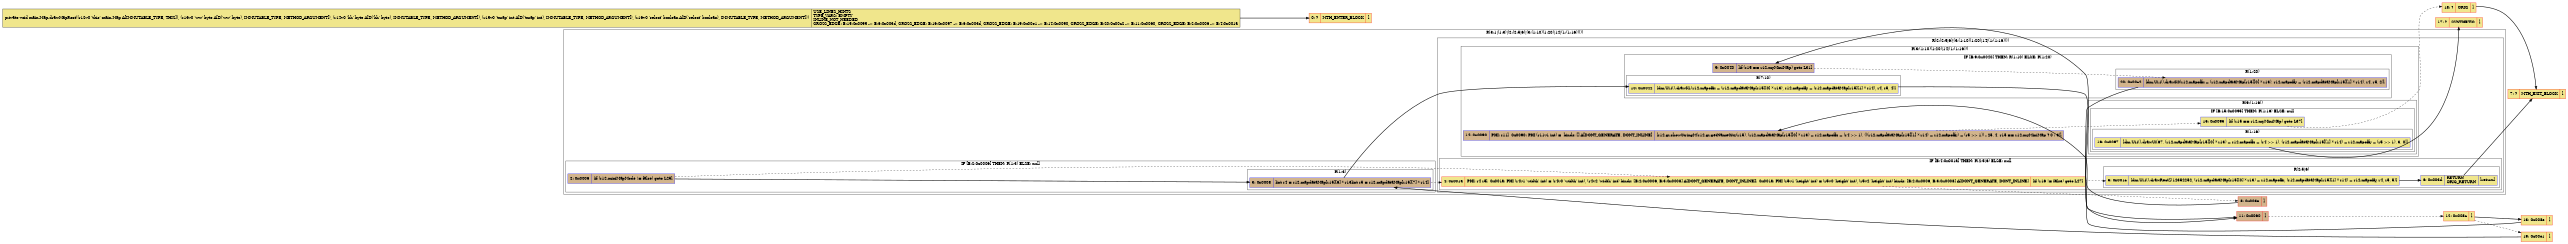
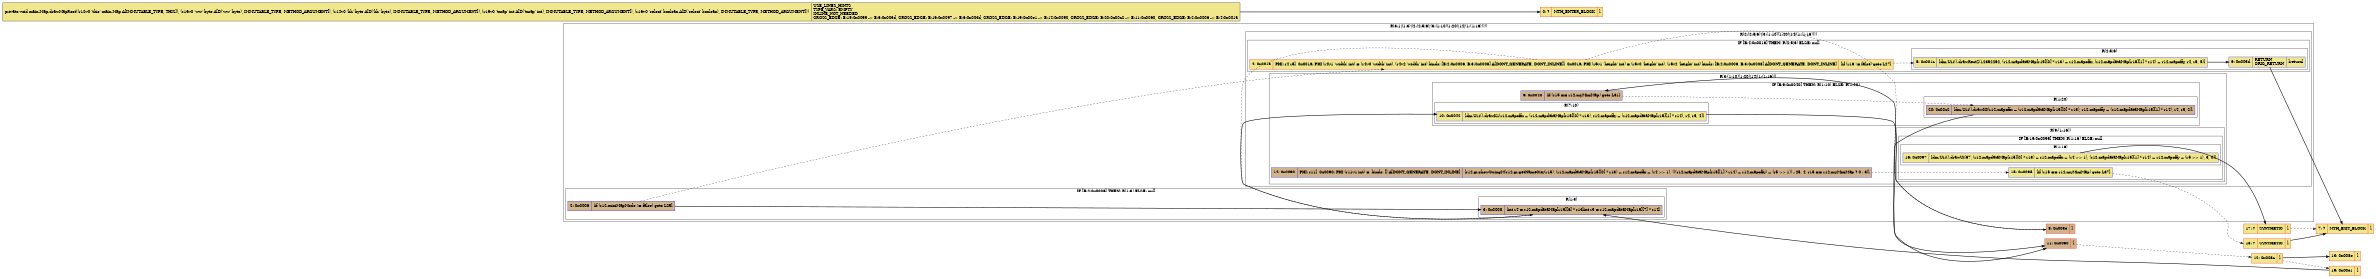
  digraph {
    rankdir=LR
    node [color=blue fillcolor=khaki shape=record style=filled]
    edge [style=bold]
    n1 [fillcolor=tan label="{3\:\ 0x0008|lint r4 = r12.mapdataMap[r15][6] * r13lint r5 = r12.mapdataMap[r15][7] * r14l}"]
    n2 [fillcolor=tan label="{2\:\ 0x0006|lif (r12.miniMapMode != false) goto L25l}"]
    n3 [label="{5\:\ 0x001c|ldm.Ui.i().drawRectZ(12352252, (r12.mapdataMap[r15][0] * r13) + r12.mapoffx, (r12.mapdataMap[r15][1] * r14) + r12.mapoffy, r4, r5, 5)l}"]
    n4 [label="{6\:\ 0x003d|RETURN\lORIG_RETURN\l|lreturnl}"]
    n5 [color=red label="{4\:\ 0x001a|PHI: r4 r5l  0x001a: PHI (r4v1 'width' int) = (r4v0 'width' int), (r4v2 'width' int) binds: [B:2:0x0006, B:3:0x0008] A[DONT_GENERATE, DONT_INLINE]l  0x001a: PHI (r5v1 'height' int) = (r5v0 'height' int), (r5v2 'height' int) binds: [B:2:0x0006, B:3:0x0008] A[DONT_GENERATE, DONT_INLINE]\l|lif (r16 != false) goto L27l}"]
    n6 [label="{10\:\ 0x0042|ldm.Ui.i().drawK1(r12.mapoffx + (r12.mapdataMap[r15][0] * r13), r12.mapoffy + (r12.mapdataMap[r15][1] * r14), r4, r5, 4)l}"]
    n7 [fillcolor=tan label="{20\:\ 0x00c2|ldm.Ui.i().drawK0(r12.mapoffx + (r12.mapdataMap[r15][0] * r13), r12.mapoffy + (r12.mapdataMap[r15][1] * r14), r4, r5, 2)l}"]
    n8 [fillcolor=tan label="{9\:\ 0x0040|lif (r15 == r12.myMiniMap) goto L31l}"]
    n9 [label="{16\:\ 0x0097|ldm.Ui.i().drawUi(67, (r12.mapdataMap[r15][0] * r13) + r12.mapoffx + (r4 \>\> 1), (r12.mapdataMap[r15][1] * r14) + r12.mapoffy + (r5 \>\> 1), 3, 0)l}"]
    n10 [label="{15\:\ 0x0095|lif (r15 == r12.myMiniMap) goto L37l}"]
    n11 [fillcolor=tan label="{14\:\ 0x0090|PHI: r11l  0x0090: PHI (r11v1 int) =  binds: [] A[DONT_GENERATE, DONT_INLINE]\l|lr12.gr.showStringM(r12.gr.getNameCity(r15), (r12.mapdataMap[r15][0] * r13) + r12.mapoffx + (r4 \>\> 1), (((r12.mapdataMap[r15][1] * r14) + r12.mapoffy) + (r5 \>\> 1)) \- 25, 4, r15 == r12.myMiniMap ? 0 : 3)l}"]
    n12 [color=red label="{7\:\ ?|MTH_EXIT_BLOCK\l|l}"]
    n13 [color=red fillcolor=tan label="{8\:\ 0x003e|l}"]
    n14 [color=red fillcolor=tan label="{11\:\ 0x0060|l}"]
    n15 [color=red label="{17\:\ ?|SYNTHETIC\l|l}"]
-   n16 [color=red label="{18\:\ ?|ORIG\l|l}"]
+   n16 [color=red label="{18\:\ ?|SYNTHETIC\l|l}"]
    n17 [color=red label="{12\:\ 0x008c|l}"]
    n18 [color=red label="{0\:\ ?|MTH_ENTER_BLOCK\l|l}"]
    n19 [color=red label="{13\:\ 0x008e|l}"]
    n20 [color=red label="{19\:\ 0x00e1|l}"]
    n21 [label="{private void main.Map.drawMapRect((r12v0 'this' main.Map A[IMMUTABLE_TYPE, THIS]), (r13v0 'ww' byte A[D('ww' byte), IMMUTABLE_TYPE, METHOD_ARGUMENT]), (r14v0 'hh' byte A[D('hh' byte), IMMUTABLE_TYPE, METHOD_ARGUMENT]), (r15v0 'tmap' int A[D('tmap' int), IMMUTABLE_TYPE, METHOD_ARGUMENT]), (r16v0 'select' boolean A[D('select' boolean), IMMUTABLE_TYPE, METHOD_ARGUMENT]))  | USE_LINES_HINTS\lTYPE_VARS: EMPTY\lINLINE_NOT_NEEDED\lCROSS_EDGE: B:15:0x0095 \-\> B:6:0x003d, CROSS_EDGE: B:16:0x0097 \-\> B:6:0x003d, CROSS_EDGE: B:19:0x00e1 \-\> B:14:0x0090, CROSS_EDGE: B:20:0x00c2 \-\> B:11:0x0060, CROSS_EDGE: B:2:0x0006 \-\> B:4:0x001a\l}" color=""]
    subgraph cluster_1 {
      label="R(3:1|(1:3)|(2:(2:5|6)|(3:(1:10)(1:20)|14|(1:(1:16)))))"
      subgraph cluster_2 {
        label="IF [B:2:0x0006] THEN: R(1:3) ELSE: null"
        n2
        subgraph cluster_3 {
          label="R(1:3)"
          n1
        }
      }
      subgraph cluster_4 {
        label="R(2:(2:5|6)|(3:(1:10)(1:20)|14|(1:(1:16))))"
        subgraph cluster_5 {
          label="IF [B:4:0x001a] THEN: R(2:5|6) ELSE: null"
          n5
          subgraph cluster_6 {
            label="R(2:5|6)"
            n3
            n4
          }
        }
        subgraph cluster_7 {
          label="R(3:(1:10)(1:20)|14|(1:(1:16)))"
          n11
          subgraph cluster_8 {
            label="IF [B:9:0x0040] THEN: R(1:10) ELSE: R(1:20)"
            n8
            subgraph cluster_9 {
              label="R(7:10)"
              n6
            }
            subgraph cluster_10 {
              label="R(1:20)"
              n7
            }
          }
          subgraph cluster_11 {
            label="R(9:(1:16))"
            subgraph cluster_12 {
              label="IF [B:15:0x0095] THEN: R(1:16) ELSE: null"
              n10
              subgraph cluster_13 {
                label="R(1:16)"
                n9
              }
            }
          }
        }
      }
    }
-   n1 -> n5 [style=dashed]
+   n5 -> n1 [style=dashed]
    n1 -> n6
    n2 -> n1
    n2 -> n5 [style=dashed]
    n3 -> n4
    n4 -> n12
    n5 -> n3 [style=dashed]
    n5 -> n13 [style=dashed]
    n6 -> n14
    n7 -> n14
    n8 -> n7 [style=dashed]
    n9 -> n15
    n10 -> n16 [style=dashed]
    n11 -> n10 [style=dashed]
    n13 -> n8
    n14 -> n17 [style=dashed]
+   n15 -> n12 [style=dashed]
    n16 -> n12
    n17 -> n19
    n17 -> n20 [style=dashed]
-   n19 -> n11
    n20 -> n1
    n21 -> n18
  }
